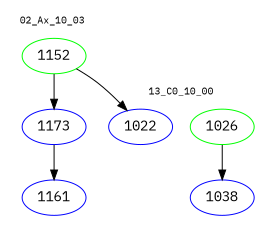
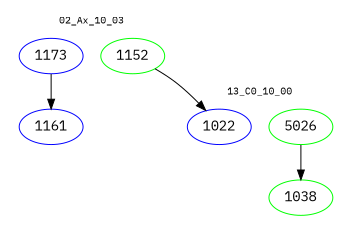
  digraph {
    fontname="IBM Plex Mono"
    node [color=blue fontname="IBM Plex Mono"]
    edge [color=black fontname="IBM Plex Mono"]
    n1 [color=green label=1152]
    n2 [label=1173]
    n3 [label=1161]
-   n4 [color=green label=1026]
-   n5 [label=1038]
+   n4 [color=green label=5026]
+   n5 [color=green label=1038]
    n6 [label=1022]
    subgraph cluster_1 {
      color=white
      fontsize=10
      label="02_Ax_10_03"
      n1
      n2
      n3
    }
    subgraph cluster_2 {
      color=white
      fontsize=10
      label="13_C0_10_00"
      n4
      n5
      n6
    }
-   n1 -> n2
    n1 -> n6
    n2 -> n3
    n4 -> n5
  }
